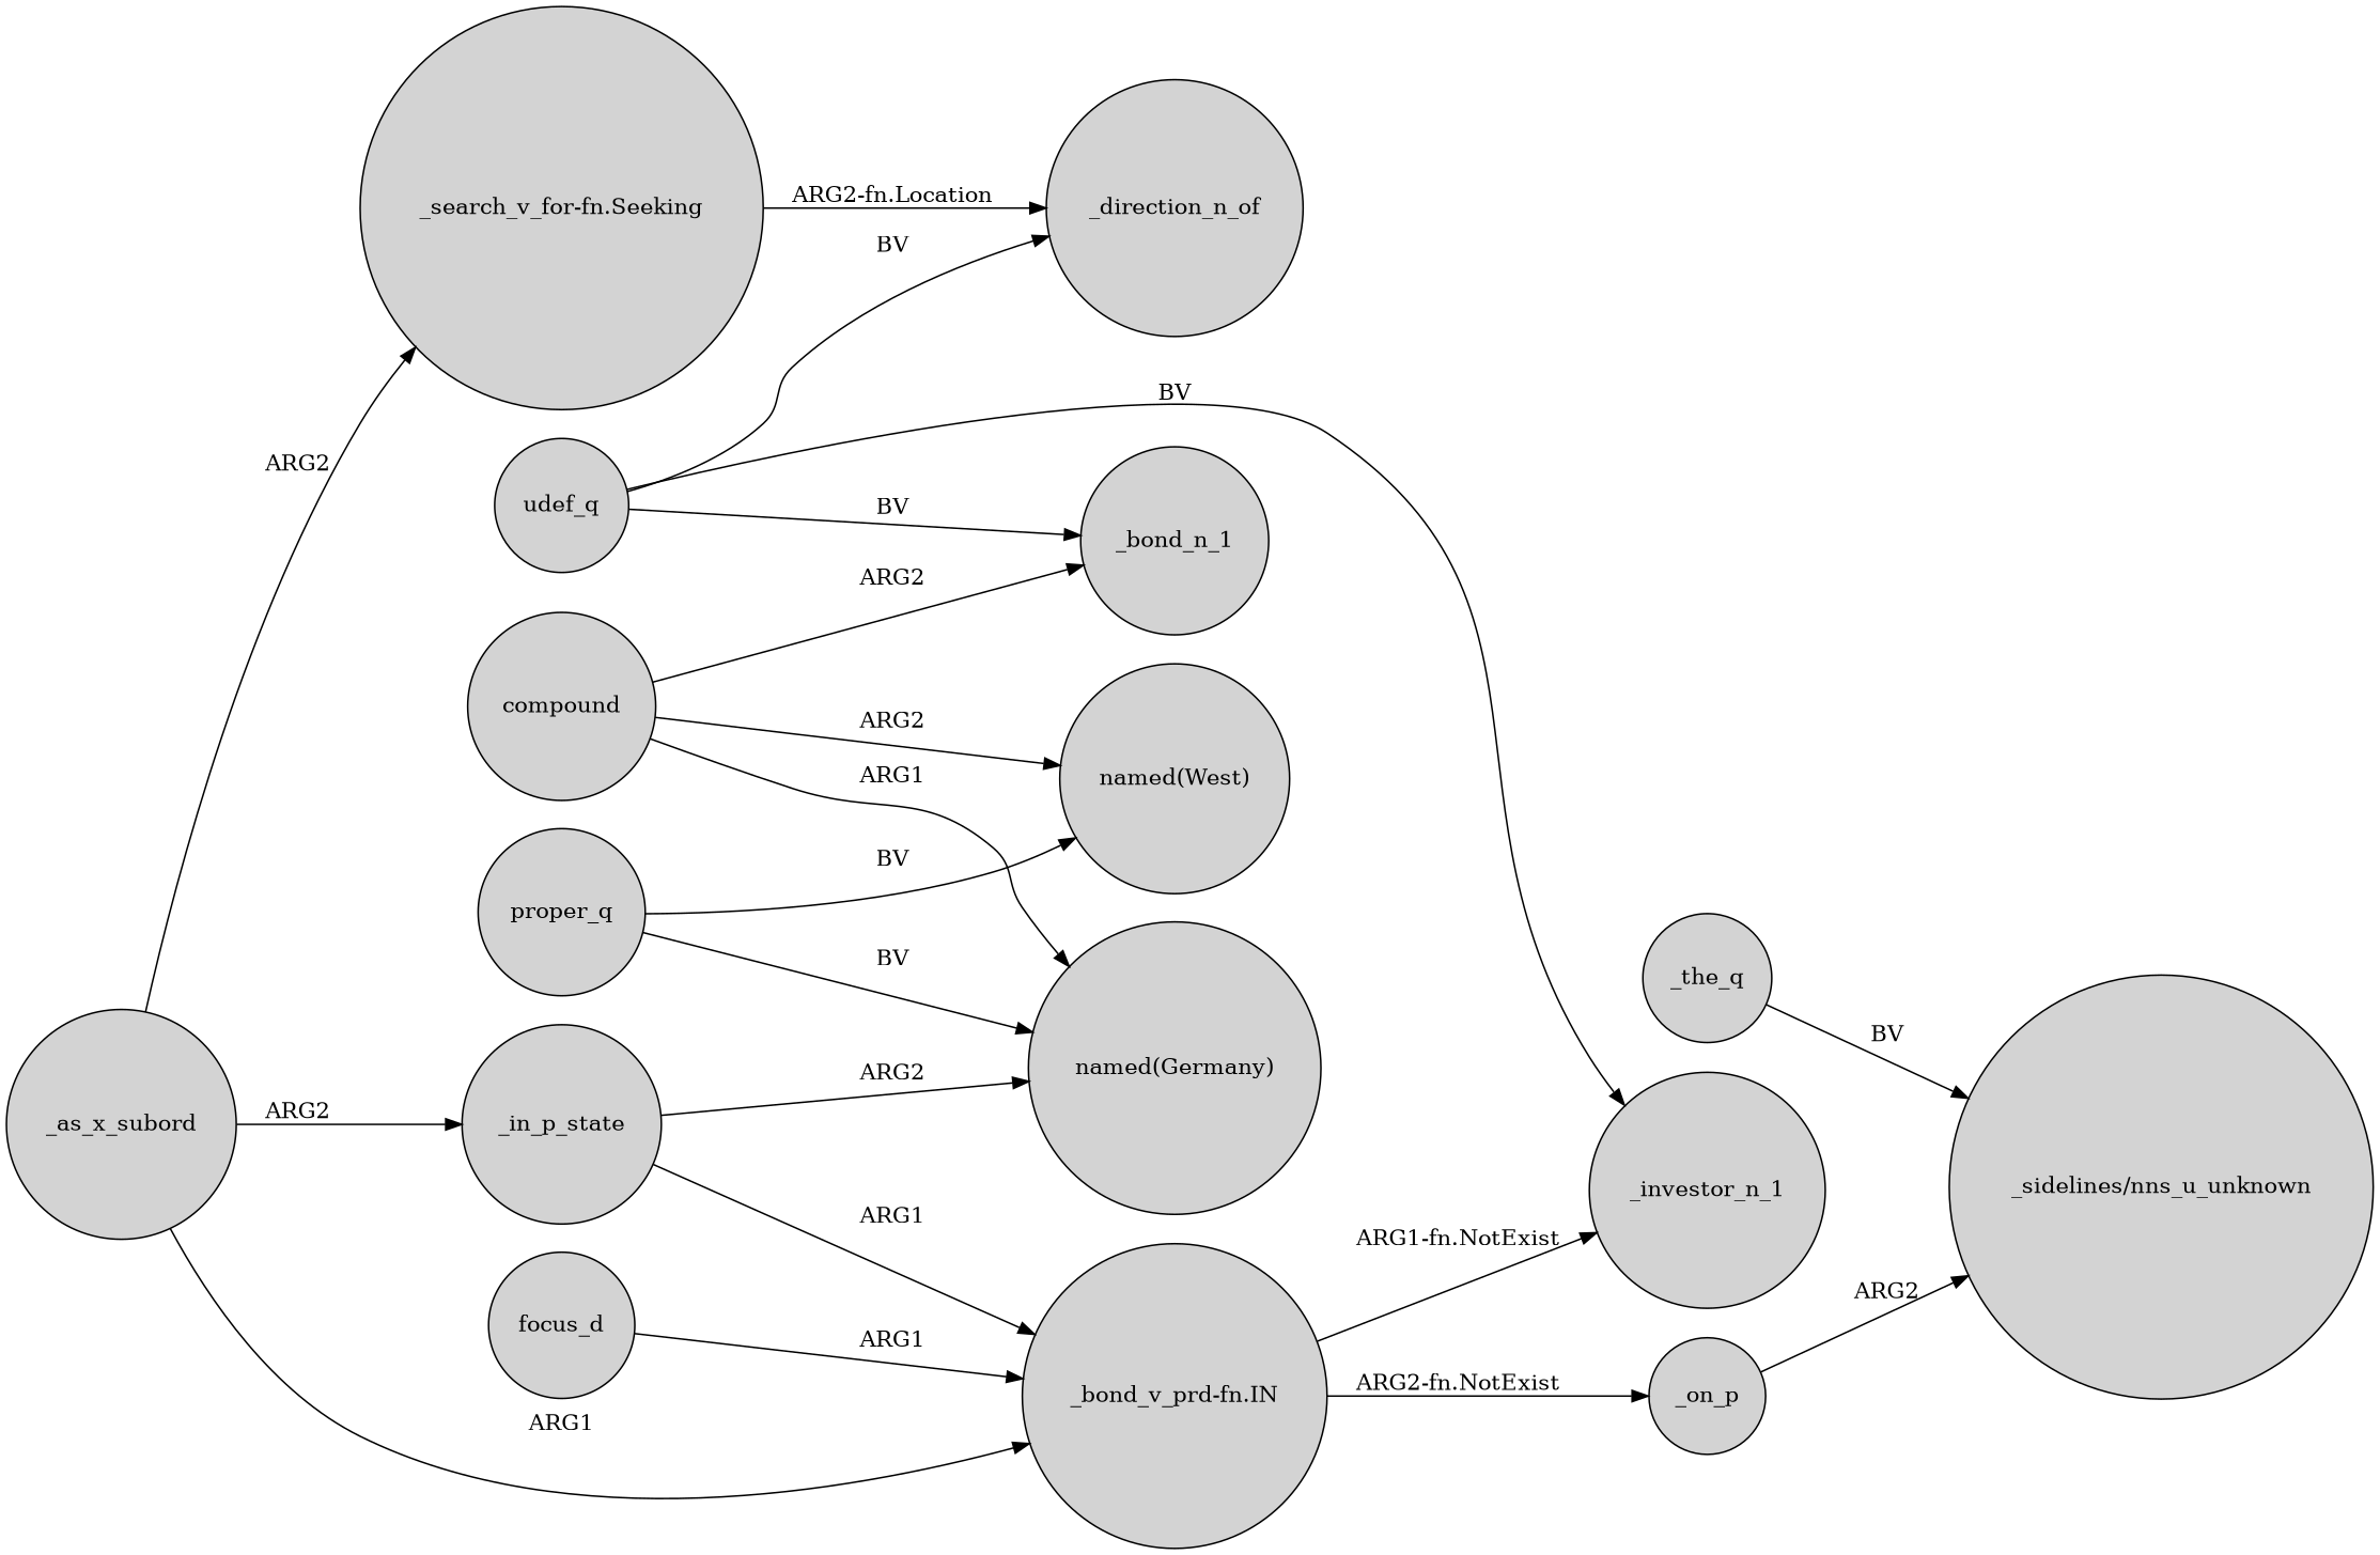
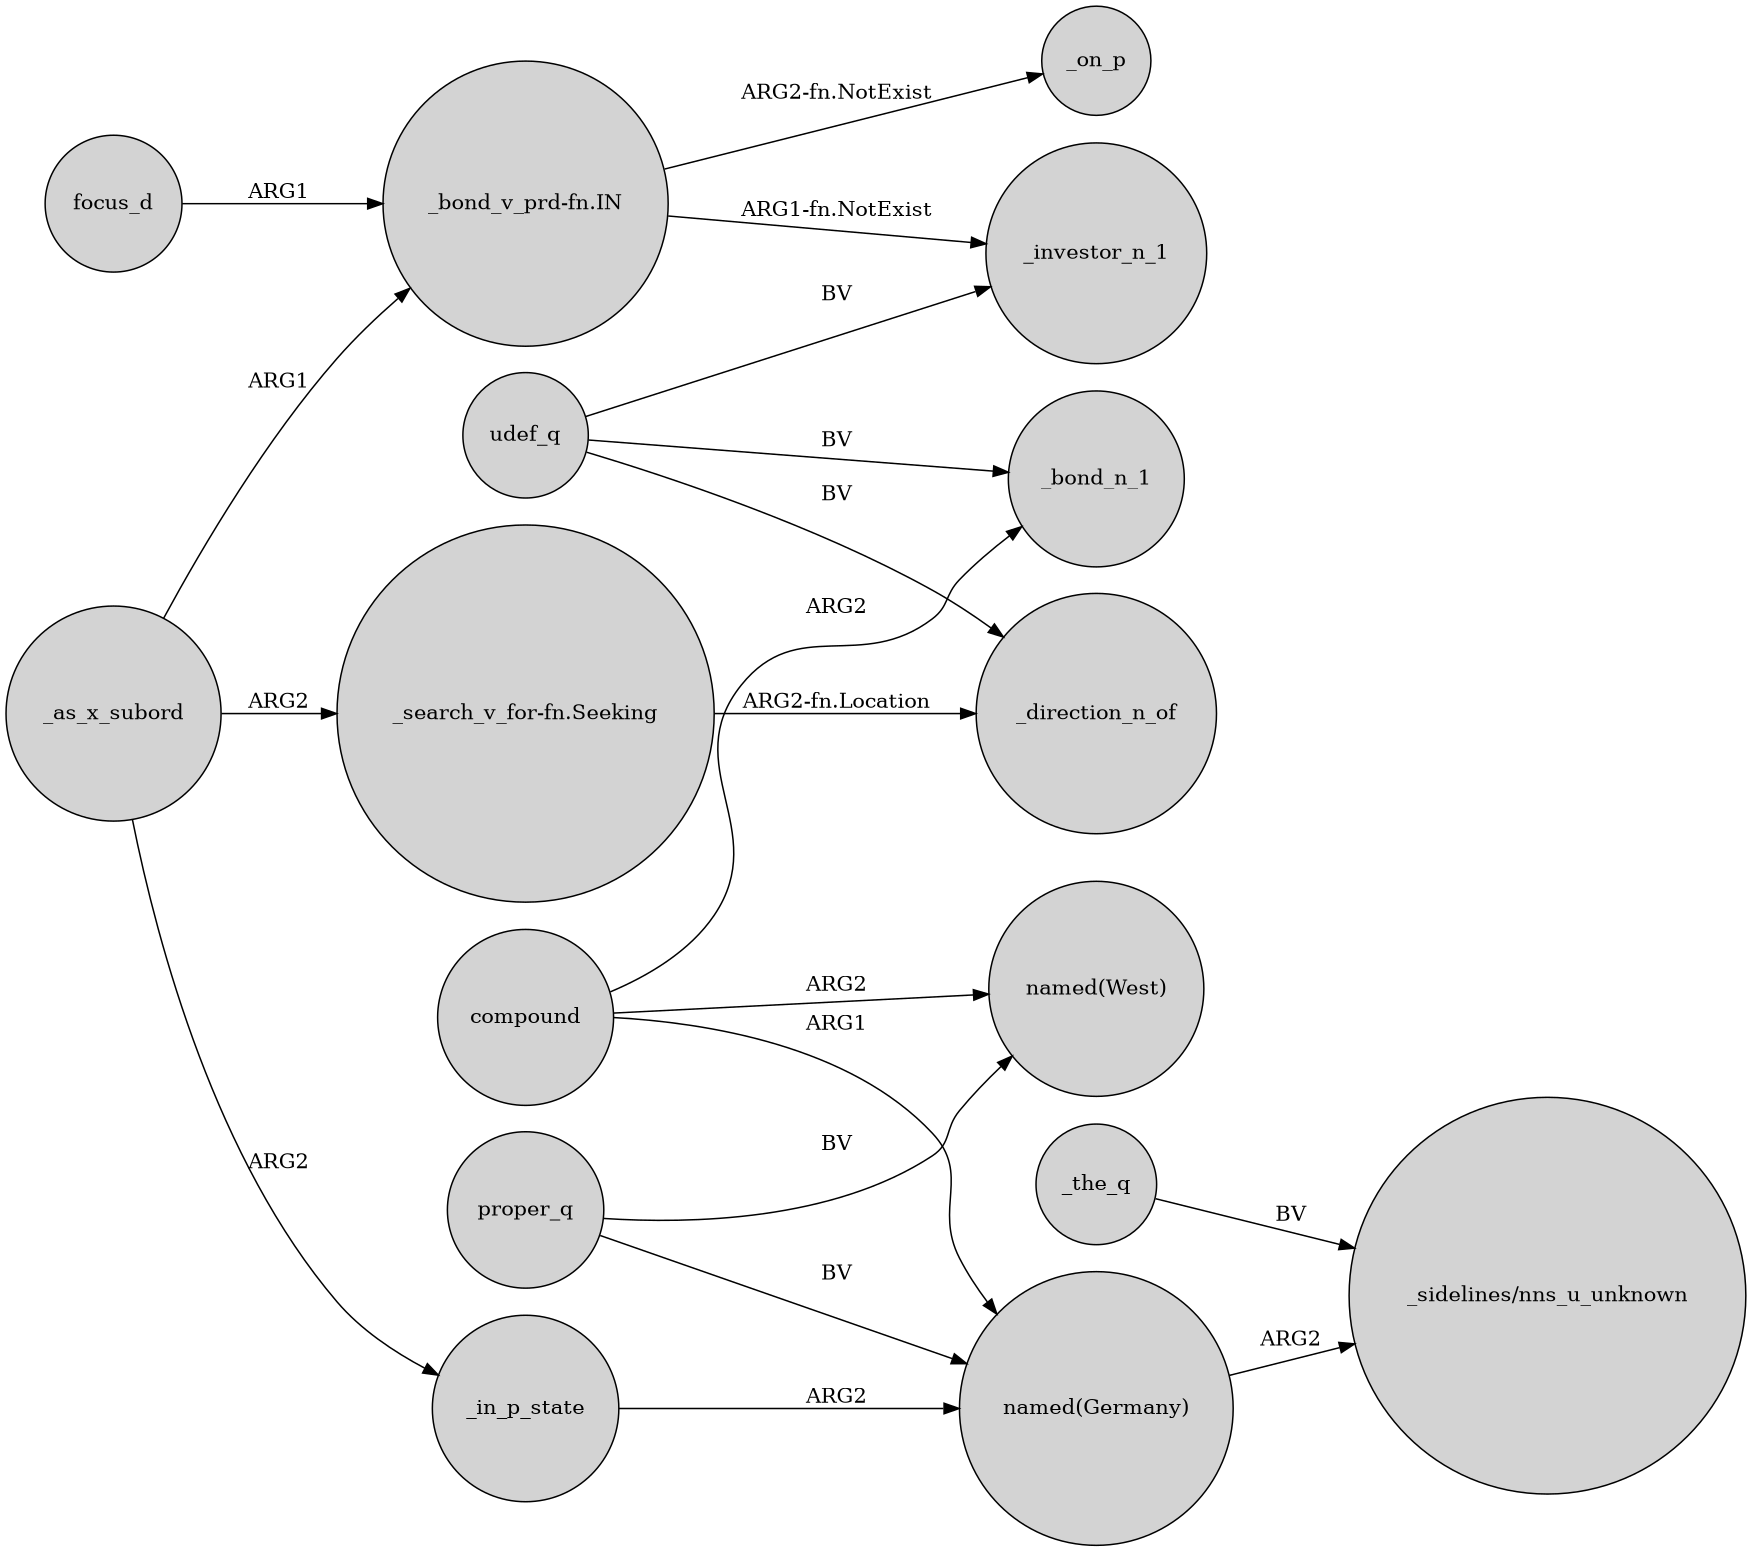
  digraph {
    rankdir=LR
    node [shape=circle style=filled]
    _on_p
    "_sidelines/nns_u_unknown"
    compound
    "named(West)"
    "named(Germany)"
    _bond_n_1
    proper_q
    udef_q
    _investor_n_1
    _direction_n_of
    n11 [label="_bond_v_prd-fn.IN"]
    _as_x_subord
    "_search_v_for-fn.Seeking"
    _in_p_state
    focus_d
    _the_q
-   _on_p -> "_sidelines/nns_u_unknown" [label=ARG2]
+   "named(Germany)" -> "_sidelines/nns_u_unknown" [label=ARG2]
    compound -> "named(West)" [label=ARG2]
    compound -> "named(Germany)" [label=ARG1]
    compound -> _bond_n_1 [label=ARG2]
    proper_q -> "named(West)" [label=BV]
    proper_q -> "named(Germany)" [label=BV]
    udef_q -> _bond_n_1 [label=BV]
    udef_q -> _investor_n_1 [label=BV]
    udef_q -> _direction_n_of [label=BV]
    n11 -> _on_p [label="ARG2-fn.NotExist"]
    n11 -> _investor_n_1 [label="ARG1-fn.NotExist"]
    _as_x_subord -> n11 [label=ARG1]
    _as_x_subord -> "_search_v_for-fn.Seeking" [label=ARG2]
    _as_x_subord -> _in_p_state [label=ARG2]
    "_search_v_for-fn.Seeking" -> _direction_n_of [label="ARG2-fn.Location"]
    _in_p_state -> "named(Germany)" [label=ARG2]
-   _in_p_state -> n11 [label=ARG1]
    focus_d -> n11 [label=ARG1]
    _the_q -> "_sidelines/nns_u_unknown" [label=BV]
  }
